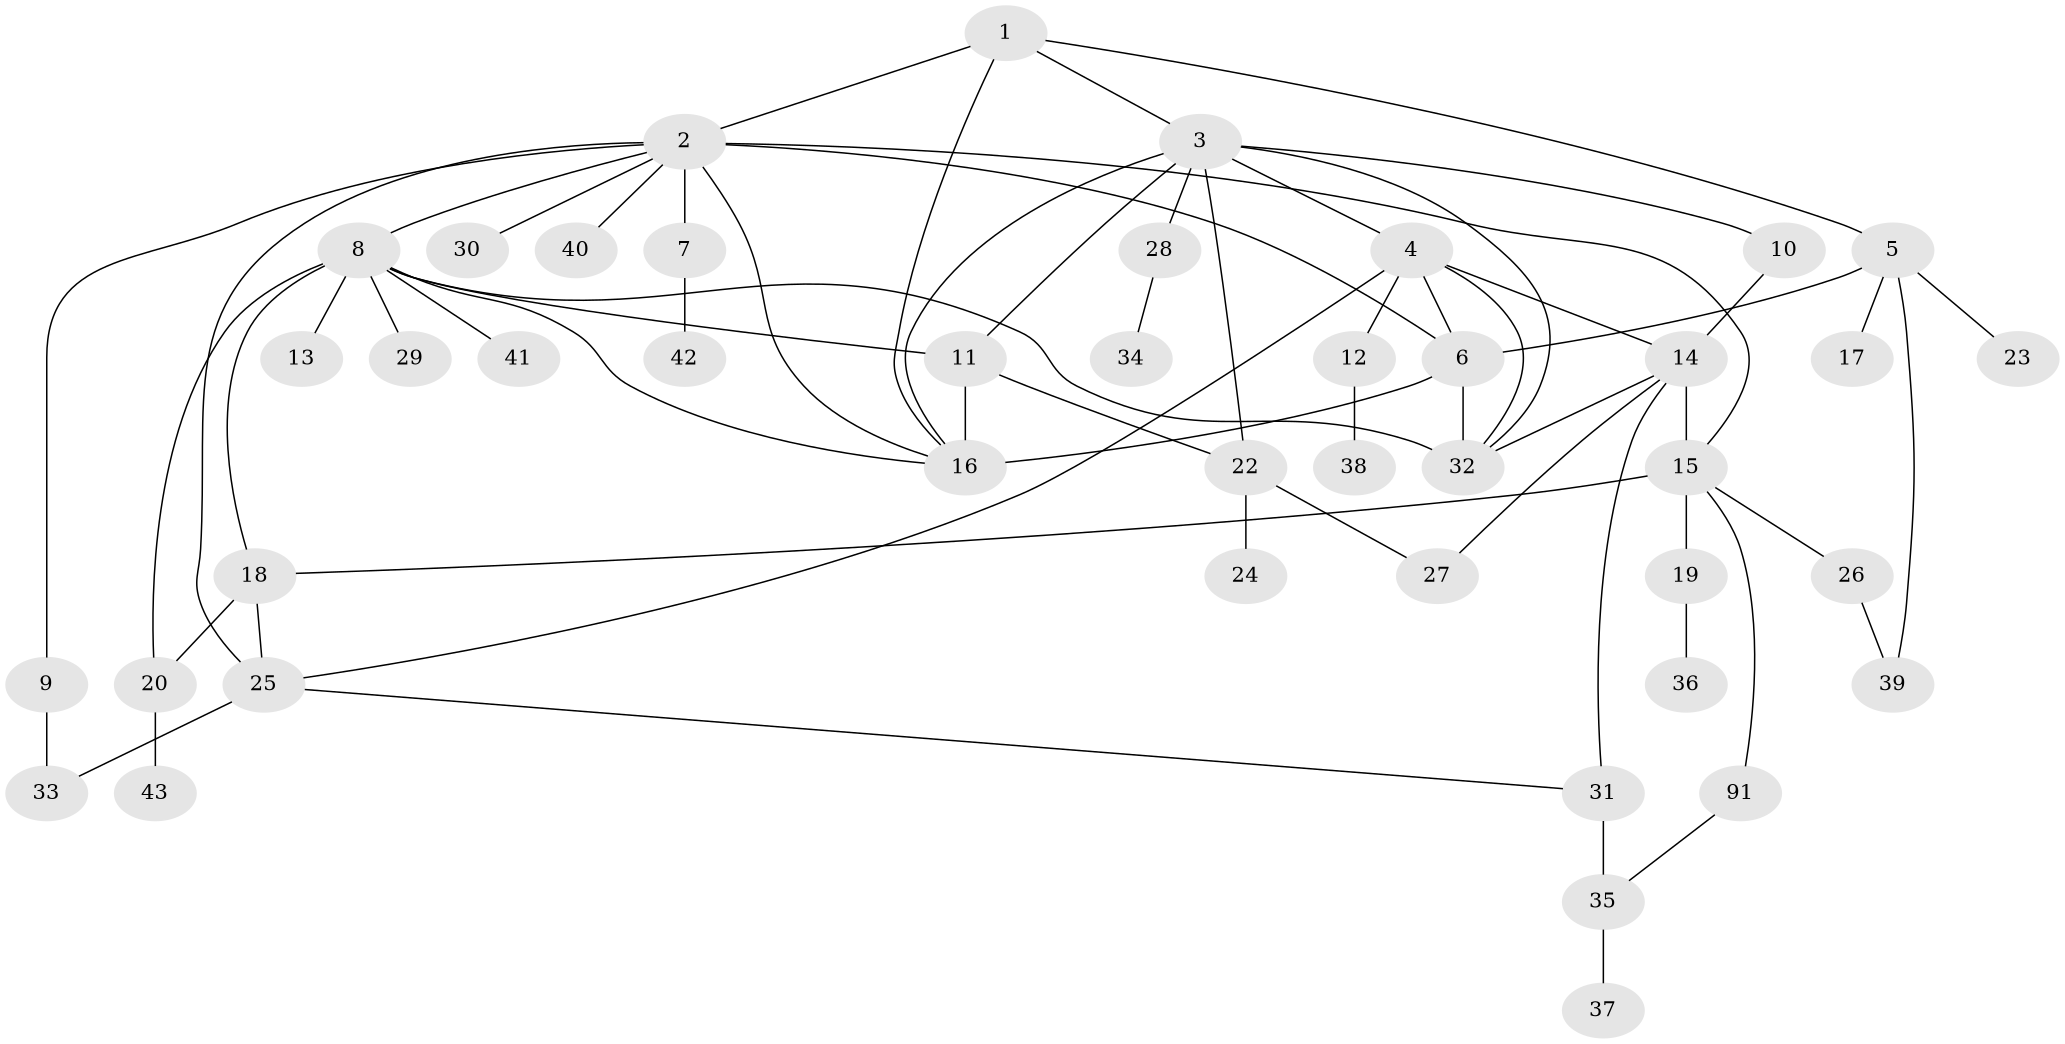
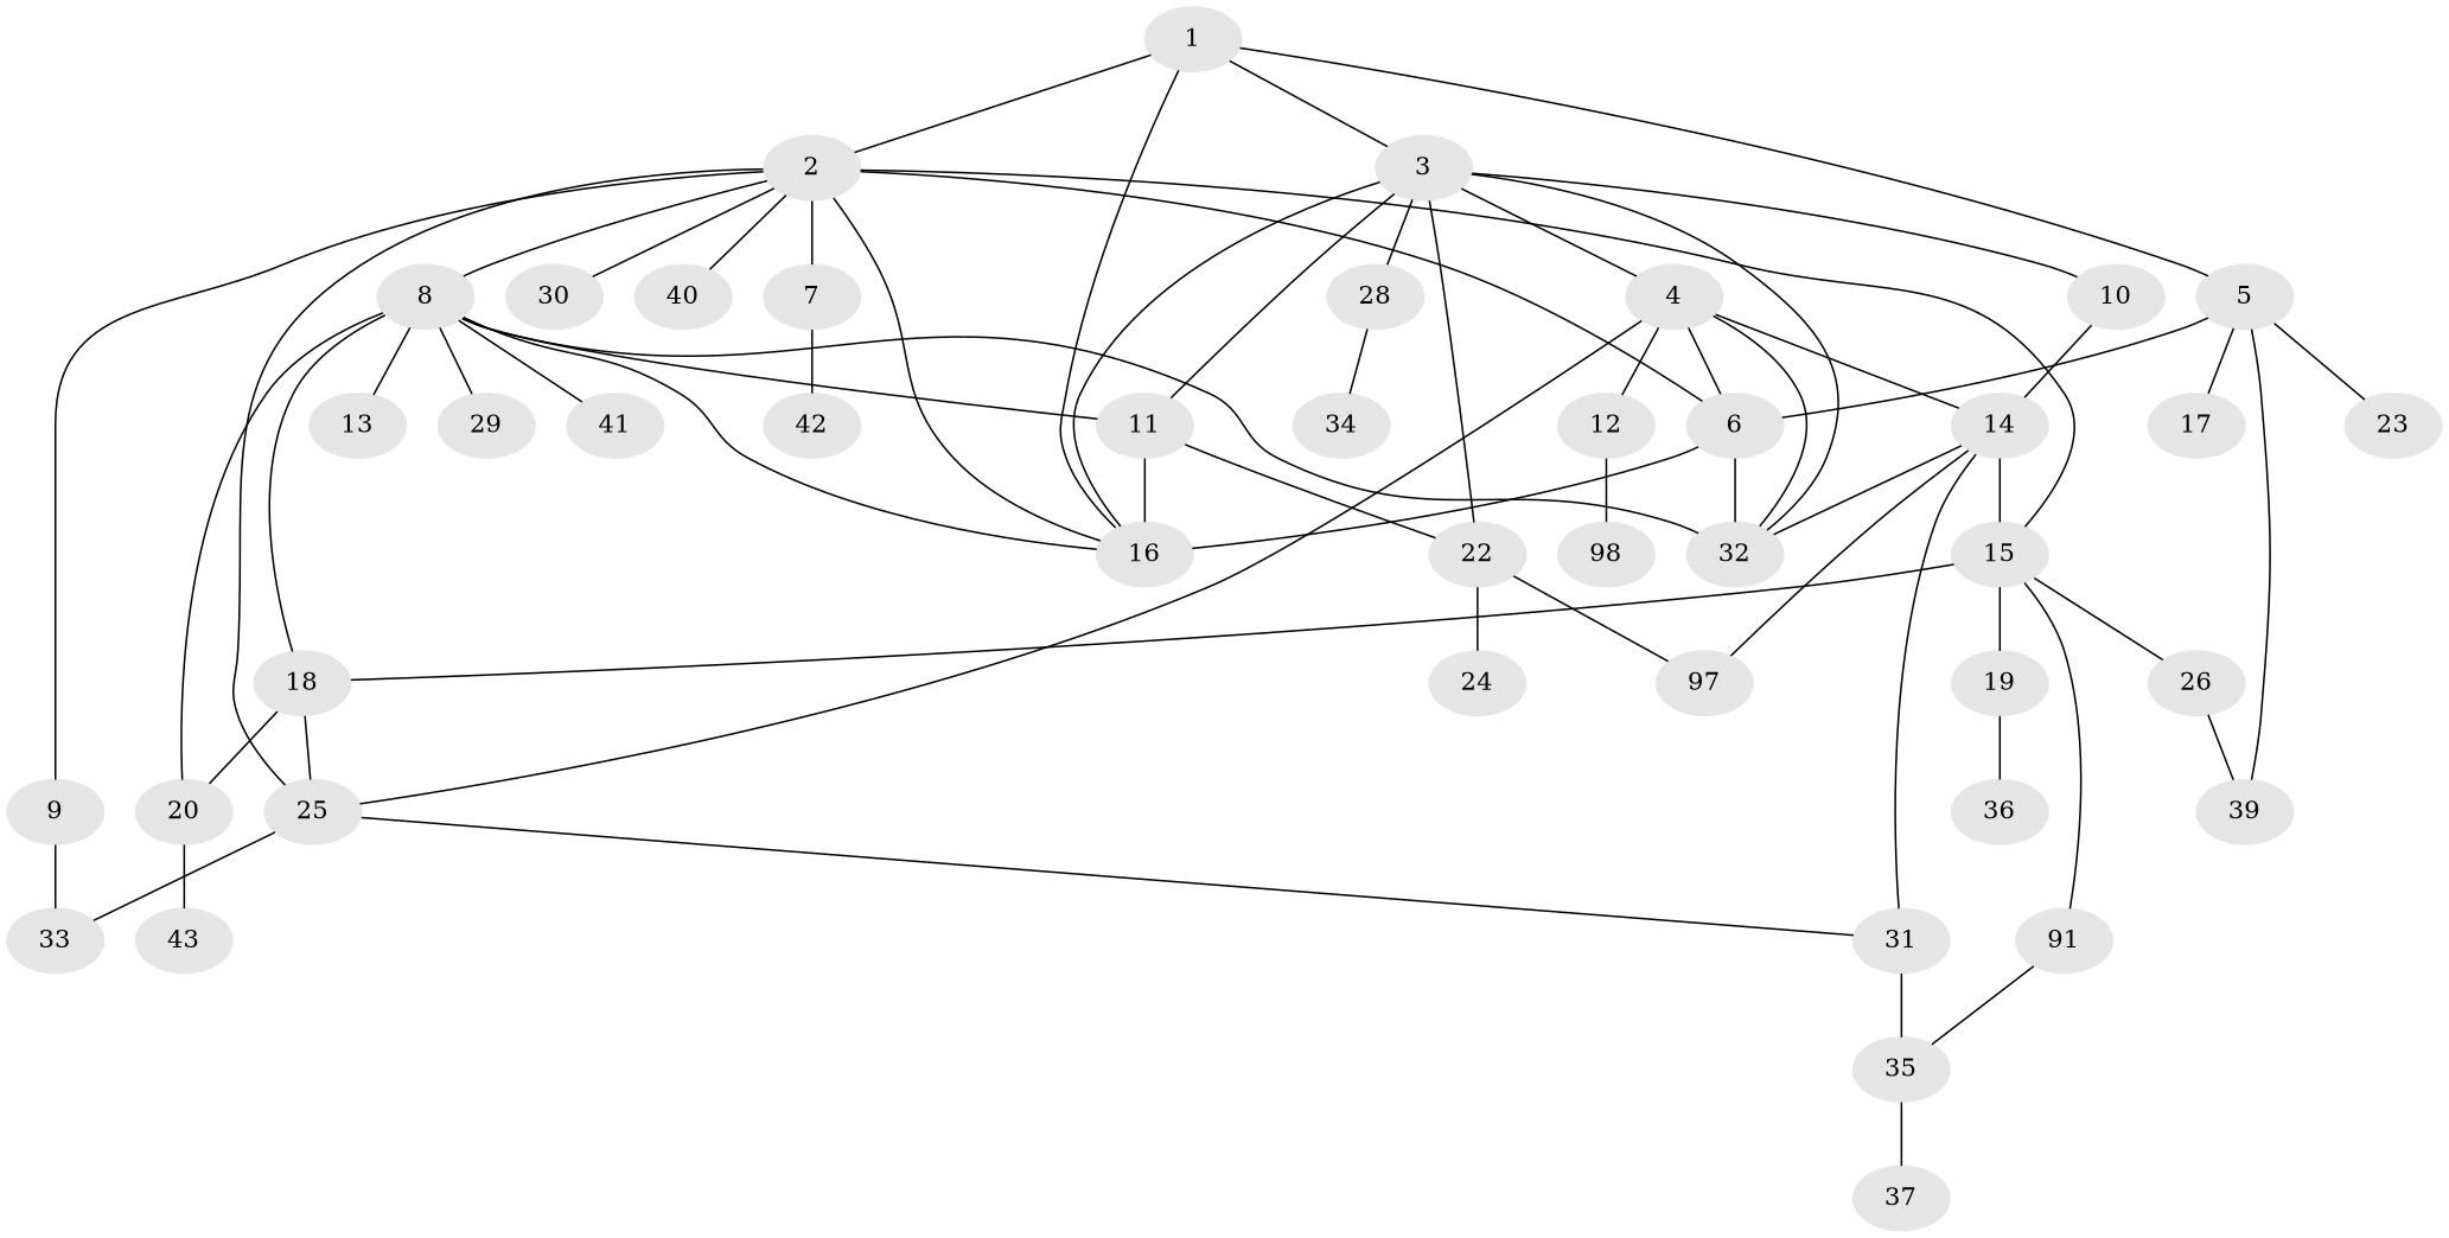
  graph {
    node [color=gray90 style=filled]
    edge [weight=1.0]
    1
    2
    3
    5
    16
    6
    7
    8
    9
    15
    25
    30
    40
    4
    10
    11
    22
    28
    32
    17
    23
    39
    42
    13
    18
    20
    29
    41
    33
    19
    n31 [label=91]
    26
    31
    12
    14
-   27
+   27 [label=97]
    24
    34
-   38
+   38 [label=98]
    43
    35
    36
    37
    1 -- 2
    1 -- 3
    1 -- 5
    1 -- 16
    2 -- 16
    2 -- 6
    2 -- 7 [weight=4.0]
    2 -- 8
    2 -- 9
    2 -- 15
    2 -- 25
    2 -- 30
    2 -- 40
    3 -- 16
    3 -- 4
    3 -- 10
    3 -- 11
    3 -- 22
    3 -- 28
    3 -- 32
    5 -- 6
    5 -- 17
    5 -- 23
    5 -- 39
    6 -- 16
    6 -- 32 [weight=3.0]
    7 -- 42
    8 -- 16
    8 -- 11
    8 -- 32
    8 -- 13 [weight=2.0]
    8 -- 18
    8 -- 20
    8 -- 29
    8 -- 41
    9 -- 33
    15 -- 18
    15 -- 19
    15 -- n31
    15 -- 26
    25 -- 33
    25 -- 31
    4 -- 6
    4 -- 25
    4 -- 32
    4 -- 12 [weight=3.0]
    4 -- 14
    10 -- 14
    11 -- 16 [weight=8.0]
    11 -- 22
    22 -- 27
    22 -- 24
    28 -- 34
    18 -- 25
    18 -- 20
    20 -- 43
    19 -- 36
    n31 -- 35
    26 -- 39
    31 -- 35 [weight=2.0]
    12 -- 38
    14 -- 15 [weight=2.0]
    14 -- 32
    14 -- 31
    14 -- 27
    35 -- 37
  }
